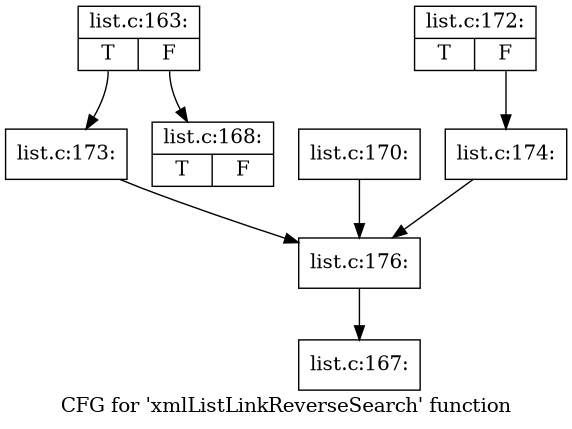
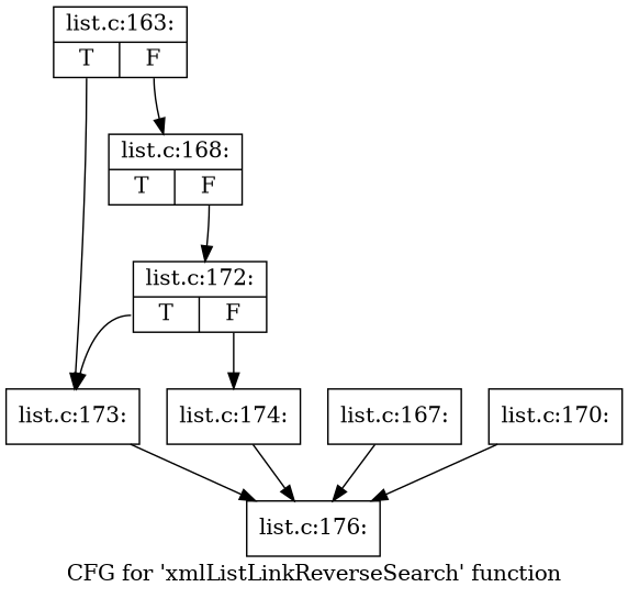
  digraph {
    label="CFG for 'xmlListLinkReverseSearch' function"
    node [shape=record]
    n1 [label="{list.c:163:|{<s0>T|<s1>F}}"]
    n2 [label="{list.c:168:|{<s0>T|<s1>F}}"]
    n3 [label="{list.c:173:}"]
    n4 [label="{list.c:167:}"]
    n5 [label="{list.c:176:}"]
    n6 [label="{list.c:172:|{<s0>T|<s1>F}}"]
    n7 [label="{list.c:170:}"]
    n8 [label="{list.c:174:}"]
    n1 -> n2 [tailport=s1]
    n1 -> n3 [tailport=s0]
+   n2 -> n6 [tailport=s1]
    n3 -> n5
-   n5 -> n4
+   n4 -> n5
+   n6 -> n3 [tailport=s0]
    n6 -> n8 [tailport=s1]
    n7 -> n5
    n8 -> n5
  }
